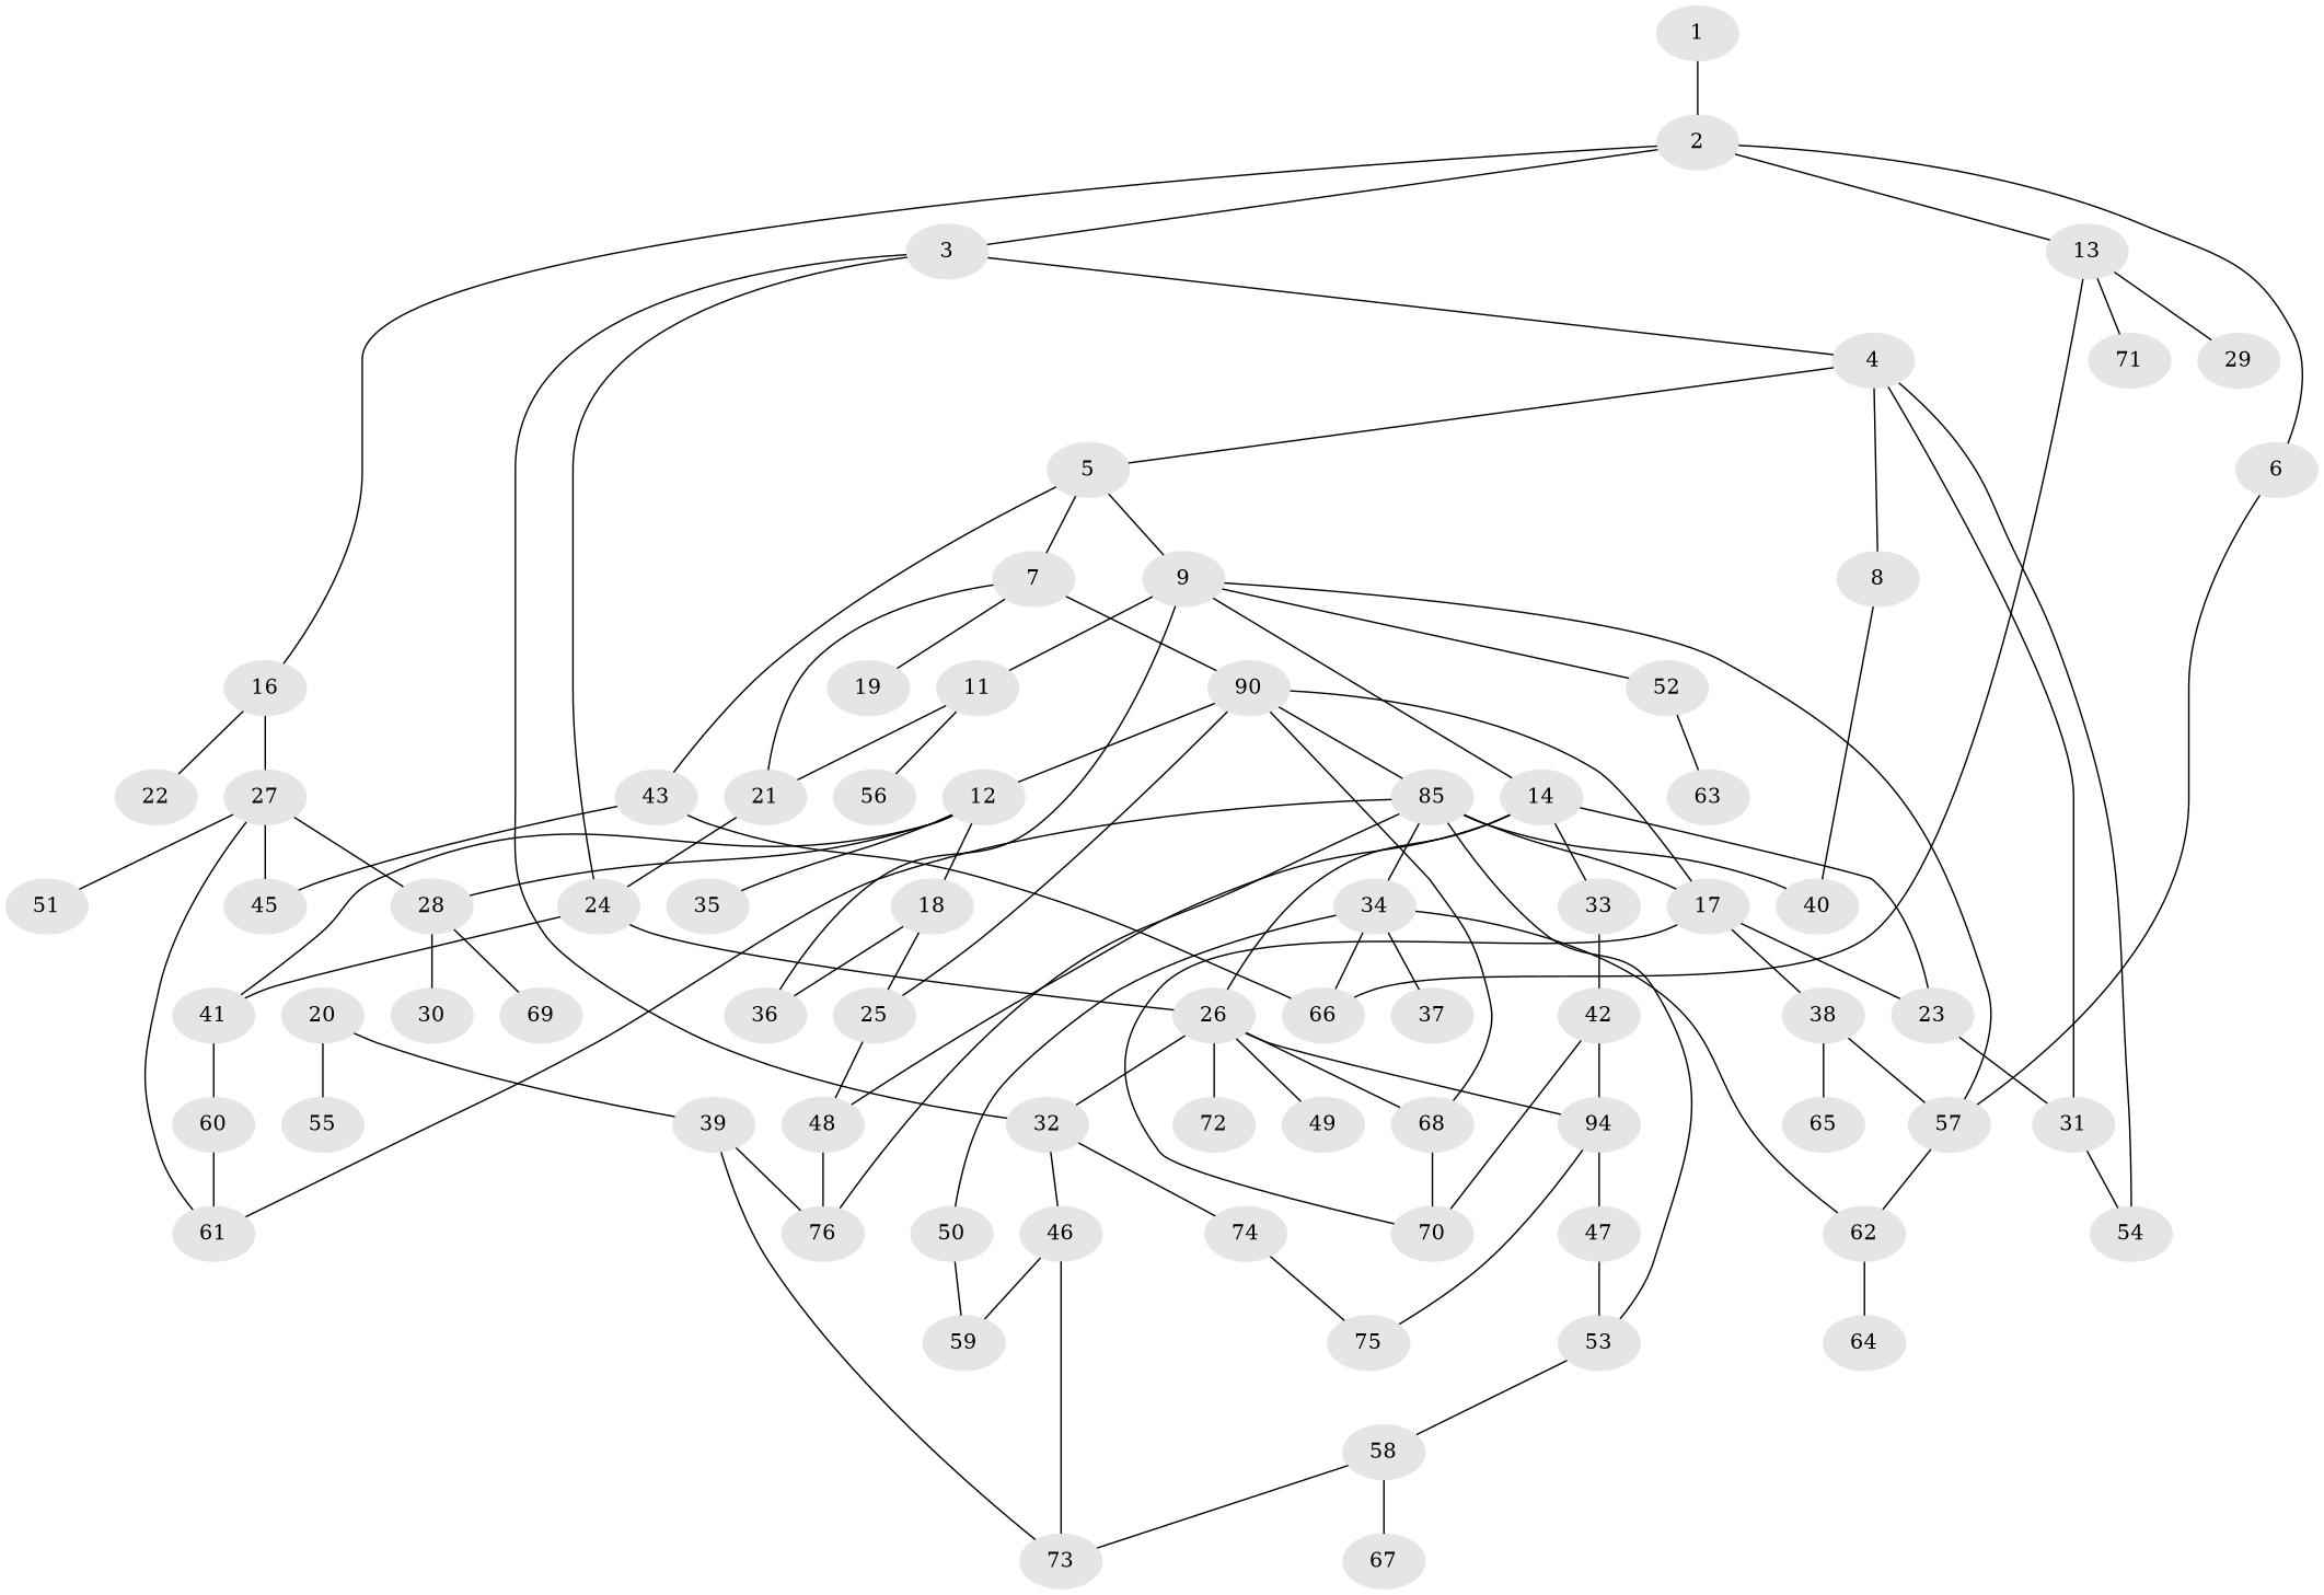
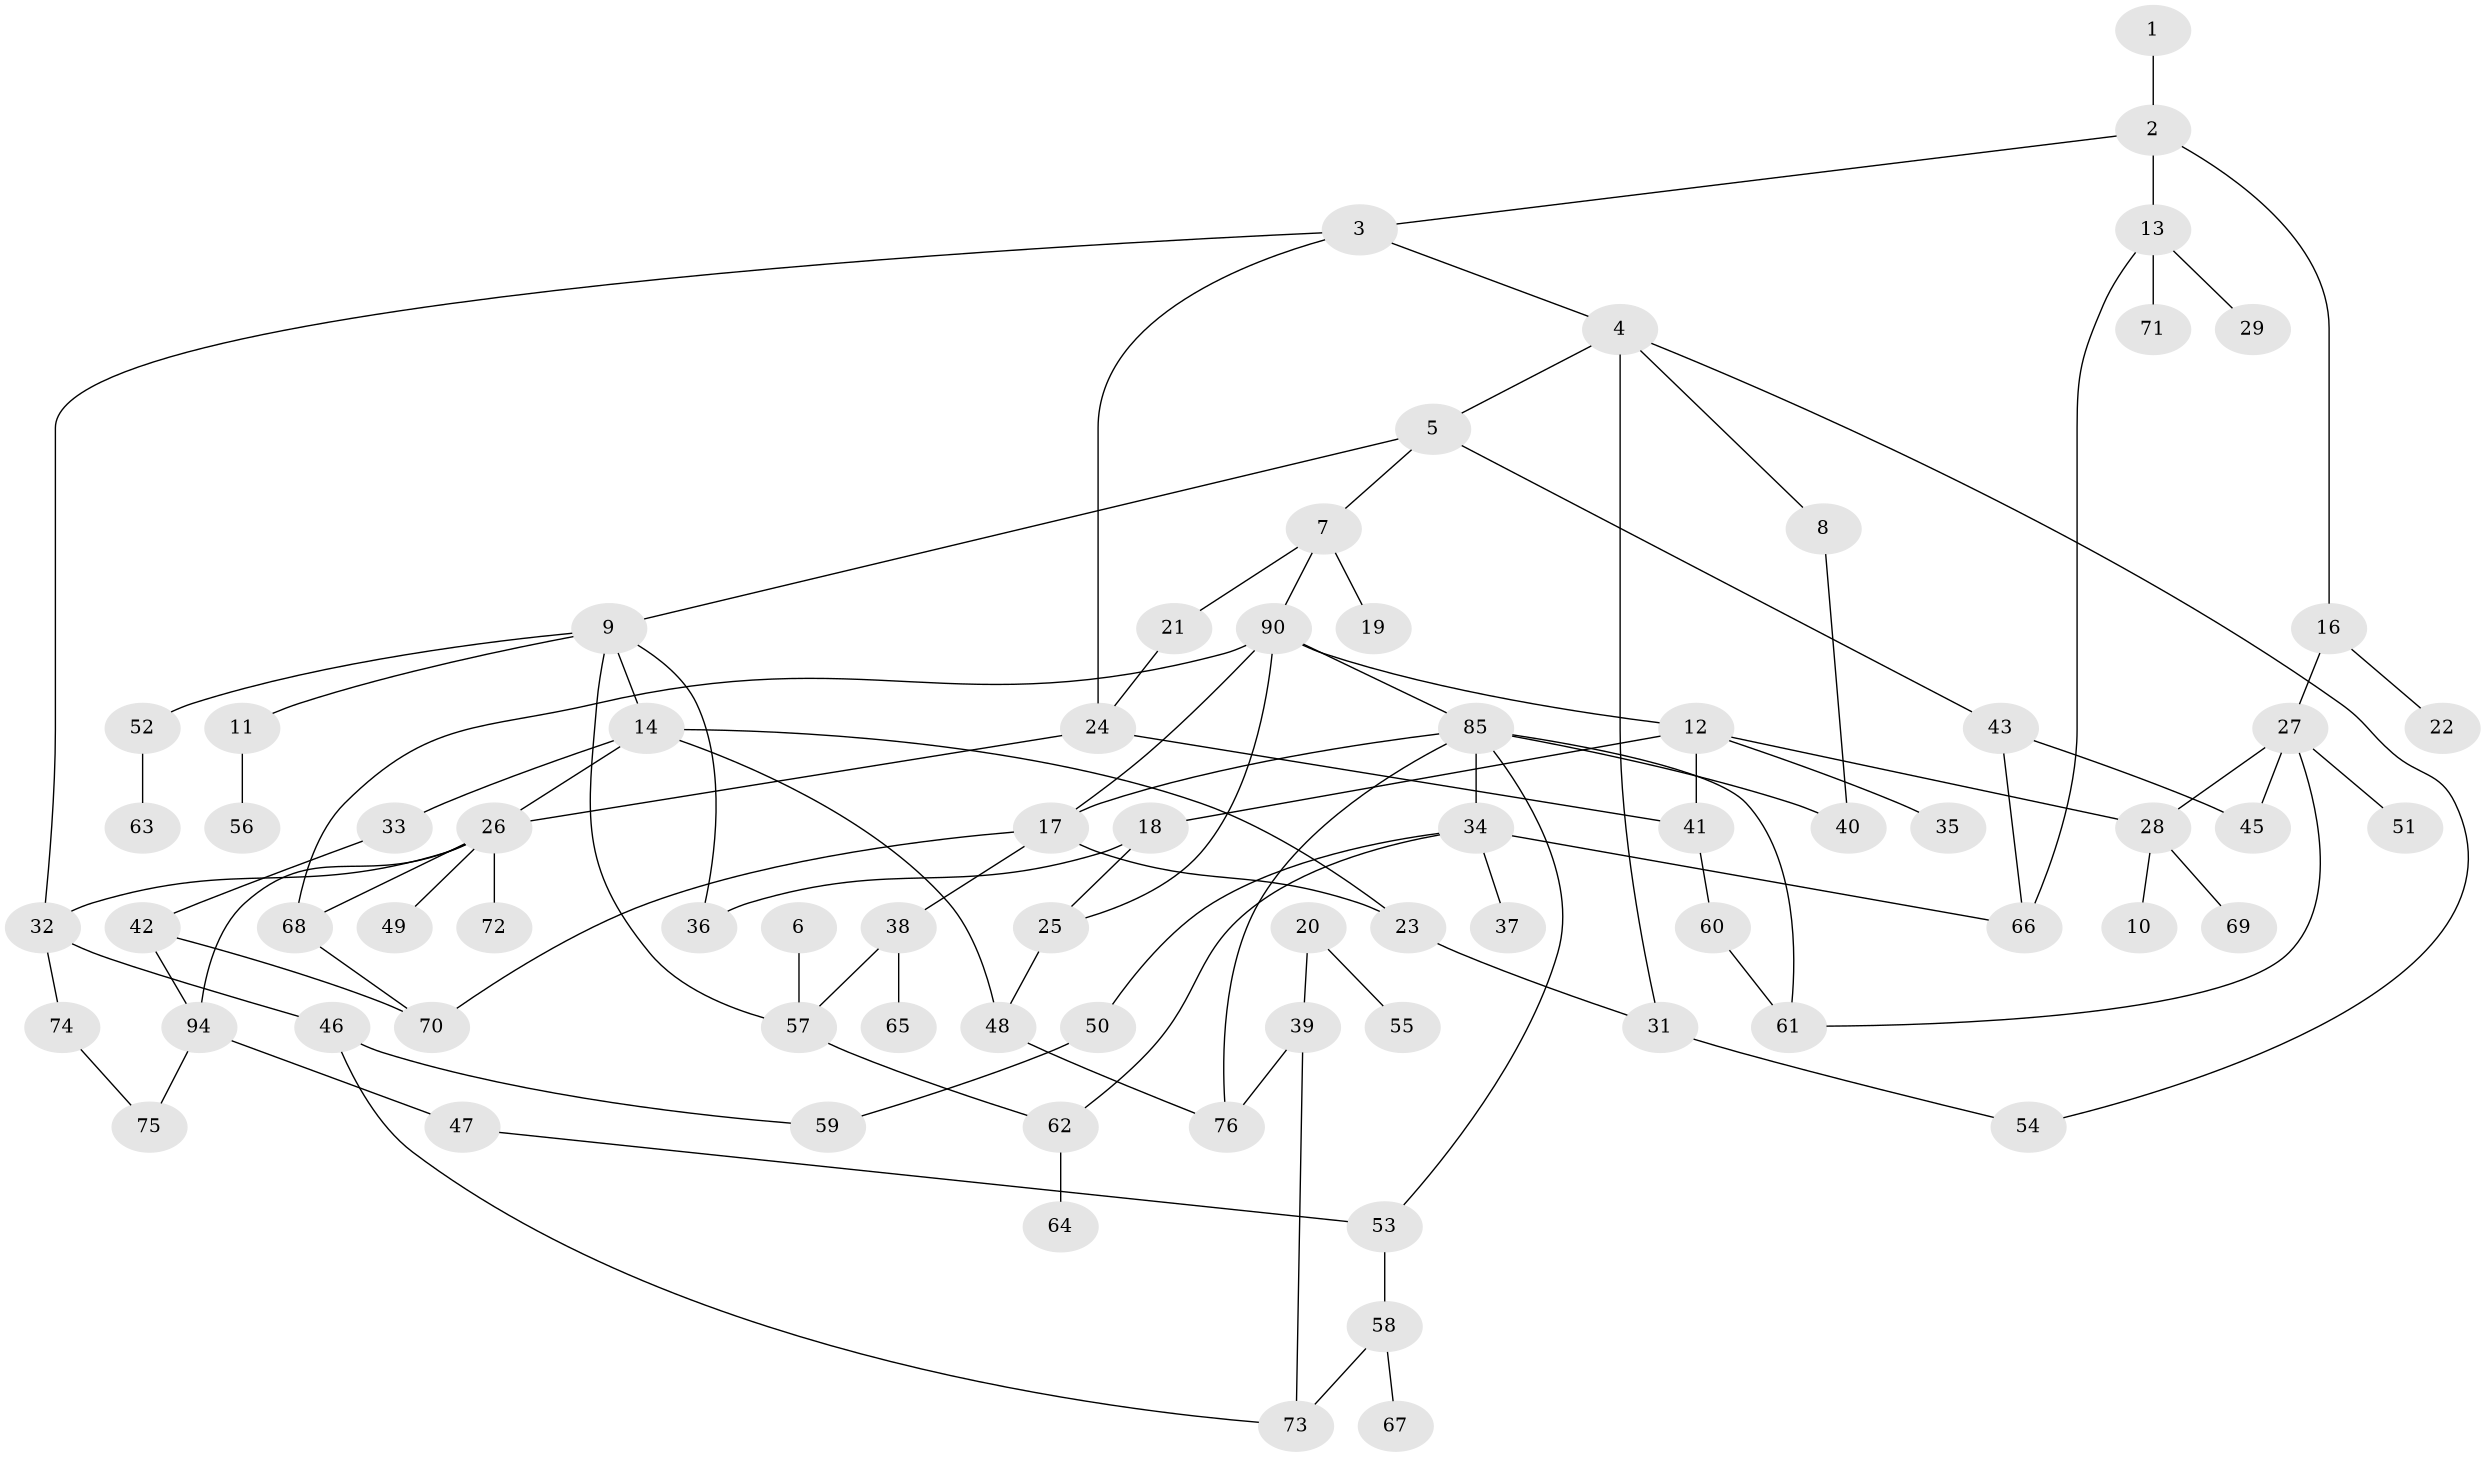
  graph {
    node [color=gray90 style=filled]
    1
    2
    3
    6
    13
    16
    4
    24
    32
    57
    29
    66
    71
    22
    27
    20
    39
    55
    5
    8
    31
    54
    41
    26
    46
    74
    7
    9
    43
    40
    n31 [label=90]
    19
    21
    11
    14
    36
    52
    45
    62
    12
    n41 [label=85]
    17
    25
    68
    56
    23
    33
    48
    63
    18
    28
    35
    34
    53
    61
    76
    38
    70
-   30
+   30 [label=10]
    69
    60
    n62 [label=94]
    49
    72
    42
    37
    50
    58
    51
    65
    73
    47
    75
    59
    64
    67
    1 -- 2
    2 -- 3
-   2 -- 6
    2 -- 13
    2 -- 16
    3 -- 4
    3 -- 24
    3 -- 32
    6 -- 57
    13 -- 29
    13 -- 66
    13 -- 71
    16 -- 22
    16 -- 27
    4 -- 5
    4 -- 8
    4 -- 31
    4 -- 54
    24 -- 41
    24 -- 26
    32 -- 46
    32 -- 74
    57 -- 62
    27 -- 45
    27 -- 28
    27 -- 61
    27 -- 51
    20 -- 39
    20 -- 55
    39 -- 76
    39 -- 73
    5 -- 7
    5 -- 9
    5 -- 43
    8 -- 40
    31 -- 54
    41 -- 60
    26 -- 32
    26 -- 68
    26 -- n62
    26 -- 49
    26 -- 72
    46 -- 73
    46 -- 59
    74 -- 75
    7 -- n31
    7 -- 19
    7 -- 21
    9 -- 57
    9 -- 11
    9 -- 14
    9 -- 36
    9 -- 52
    43 -- 66
    43 -- 45
    n31 -- 12
    n31 -- n41
    n31 -- 17
    n31 -- 25
    n31 -- 68
    21 -- 24
-   11 -- 21
    11 -- 56
    14 -- 26
    14 -- 23
    14 -- 33
    14 -- 48
    52 -- 63
    62 -- 64
    12 -- 41
    12 -- 18
    12 -- 28
    12 -- 35
    n41 -- 40
    n41 -- 17
    n41 -- 34
    n41 -- 53
    n41 -- 61
    n41 -- 76
    17 -- 23
    17 -- 38
    17 -- 70
    25 -- 48
    68 -- 70
    23 -- 31
    33 -- 42
    48 -- 76
    18 -- 36
    18 -- 25
    28 -- 30
    28 -- 69
    34 -- 66
    34 -- 62
    34 -- 37
    34 -- 50
    53 -- 58
    38 -- 57
    38 -- 65
    60 -- 61
    n62 -- 47
    n62 -- 75
    42 -- 70
    42 -- n62
    50 -- 59
    58 -- 73
    58 -- 67
    47 -- 53
  }
